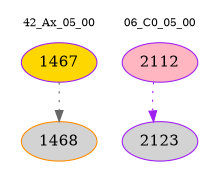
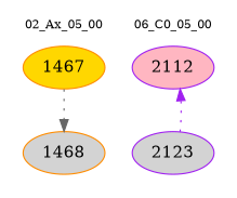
  digraph {
    node [color=darkorange fillcolor=lightgrey style=filled]
    edge [style=dotted]
-   n1 [color=purple fillcolor=gold label=1467]
+   n1 [fillcolor=gold label=1467]
    n2 [label=1468]
    n3 [color=purple fillcolor=lightpink label=2112]
    n4 [color=purple label=2123]
    subgraph cluster_1 {
      color=white
      fontsize=10
-     label="42_Ax_05_00"
+     label="02_Ax_05_00"
      n1
      n2
    }
    subgraph cluster_2 {
      color=white
      fontsize=10
      label="06_C0_05_00"
      n3
      n4
    }
    n1 -> n2 [color=gray40]
-   n3 -> n4 [color=purple]
+   n4 -> n3 [color=purple]
  }
